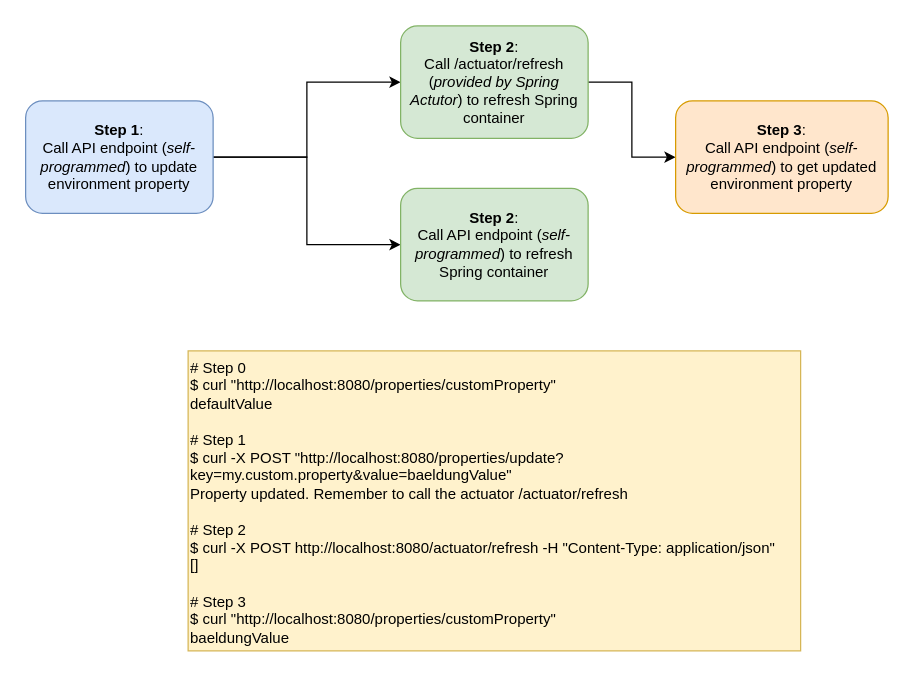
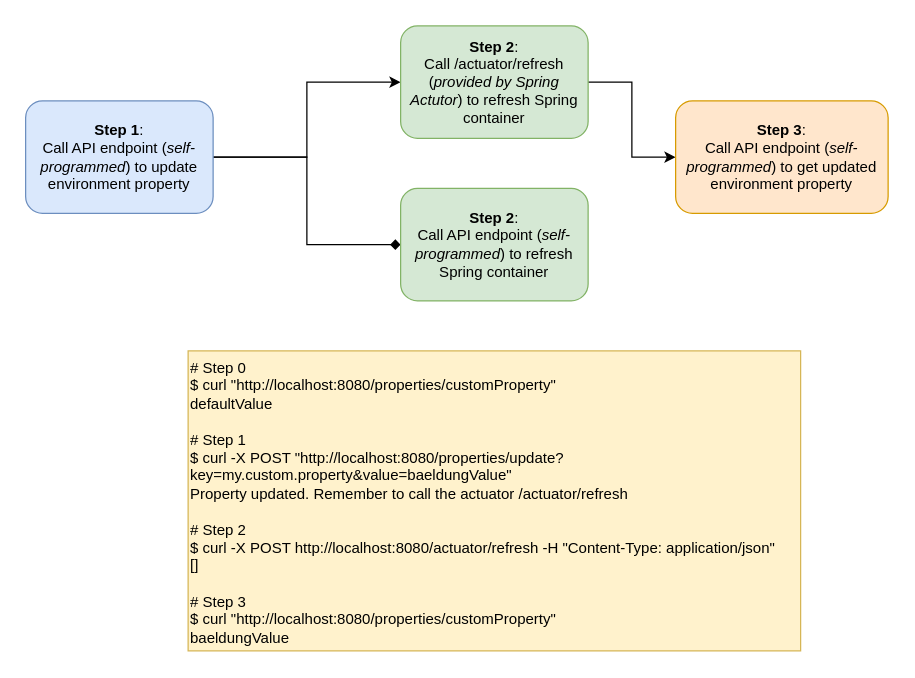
  <mxCell id="0" />
  <mxCell id="1" parent="0" />
  <mxCell id="2" value="" style="edgeStyle=orthogonalEdgeStyle;rounded=0;orthogonalLoop=1;jettySize=auto;html=1;" edge="1" parent="1" source="4" target="6"><mxGeometry relative="1" as="geometry" /></mxCell>
- <mxCell id="3" style="edgeStyle=orthogonalEdgeStyle;rounded=0;orthogonalLoop=1;jettySize=auto;html=1;exitX=1;exitY=0.5;exitDx=0;exitDy=0;entryX=0;entryY=0.5;entryDx=0;entryDy=0;" edge="1" parent="1" source="4" target="7"><mxGeometry relative="1" as="geometry" /></mxCell>
+ <mxCell id="3" style="edgeStyle=orthogonalEdgeStyle;rounded=0;orthogonalLoop=1;jettySize=auto;html=1;exitX=1;exitY=0.5;exitDx=0;exitDy=0;entryX=0;entryY=0.5;entryDx=0;entryDy=0;endArrow=diamond;" edge="1" parent="1" source="4" target="7"><mxGeometry relative="1" as="geometry" /></mxCell>
  <mxCell id="4" value="&lt;b&gt;Step 1&lt;/b&gt;:&lt;br&gt;Call API endpoint (&lt;i&gt;self-programmed&lt;/i&gt;) to update environment property" style="rounded=1;whiteSpace=wrap;html=1;fillColor=#dae8fc;strokeColor=#6c8ebf;" vertex="1" parent="1"><mxGeometry x="20" y="80" width="150" height="90" as="geometry" /></mxCell>
  <mxCell id="5" style="edgeStyle=orthogonalEdgeStyle;rounded=0;orthogonalLoop=1;jettySize=auto;html=1;exitX=1;exitY=0.5;exitDx=0;exitDy=0;entryX=0;entryY=0.5;entryDx=0;entryDy=0;" edge="1" parent="1" source="6" target="8"><mxGeometry relative="1" as="geometry" /></mxCell>
  <mxCell id="6" value="&lt;b&gt;Step 2&lt;/b&gt;:&lt;br&gt;Call /actuator/refresh (&lt;i&gt;provided by Spring Actutor&lt;/i&gt;) to refresh Spring container" style="rounded=1;whiteSpace=wrap;html=1;fillColor=#d5e8d4;strokeColor=#82b366;" vertex="1" parent="1"><mxGeometry x="320" y="20" width="150" height="90" as="geometry" /></mxCell>
  <mxCell id="7" value="&lt;b&gt;Step 2&lt;/b&gt;:&lt;br&gt;Call API endpoint (&lt;i&gt;self-programmed&lt;/i&gt;) to refresh Spring container" style="rounded=1;whiteSpace=wrap;html=1;fillColor=#d5e8d4;strokeColor=#82b366;" vertex="1" parent="1"><mxGeometry x="320" y="150" width="150" height="90" as="geometry" /></mxCell>
  <mxCell id="8" value="&lt;b&gt;Step 3&lt;/b&gt;:&lt;br&gt;Call API endpoint (&lt;i&gt;self-programmed&lt;/i&gt;) to get updated environment property" style="rounded=1;whiteSpace=wrap;html=1;fillColor=#ffe6cc;strokeColor=#d79b00;" vertex="1" parent="1"><mxGeometry x="540" y="80" width="170" height="90" as="geometry" /></mxCell>
  <mxCell id="9" value="# Step 0&#10;$ curl &quot;http://localhost:8080/properties/customProperty&quot;&#10;defaultValue&#10;&#10;# Step 1&#10;$ curl -X POST &quot;http://localhost:8080/properties/update?key=my.custom.property&amp;value=baeldungValue&quot;&#10;Property updated. Remember to call the actuator /actuator/refresh&#10;&#10;# Step 2&#10;$ curl -X POST http://localhost:8080/actuator/refresh -H &quot;Content-Type: application/json&quot;&#10;[]&#10;&#10;# Step 3&#10;$ curl &quot;http://localhost:8080/properties/customProperty&quot;&#10;baeldungValue" style="text;whiteSpace=wrap;fillColor=#fff2cc;strokeColor=#d6b656;" vertex="1" parent="1"><mxGeometry x="150" y="280" width="490" height="240" as="geometry" /></mxCell>
